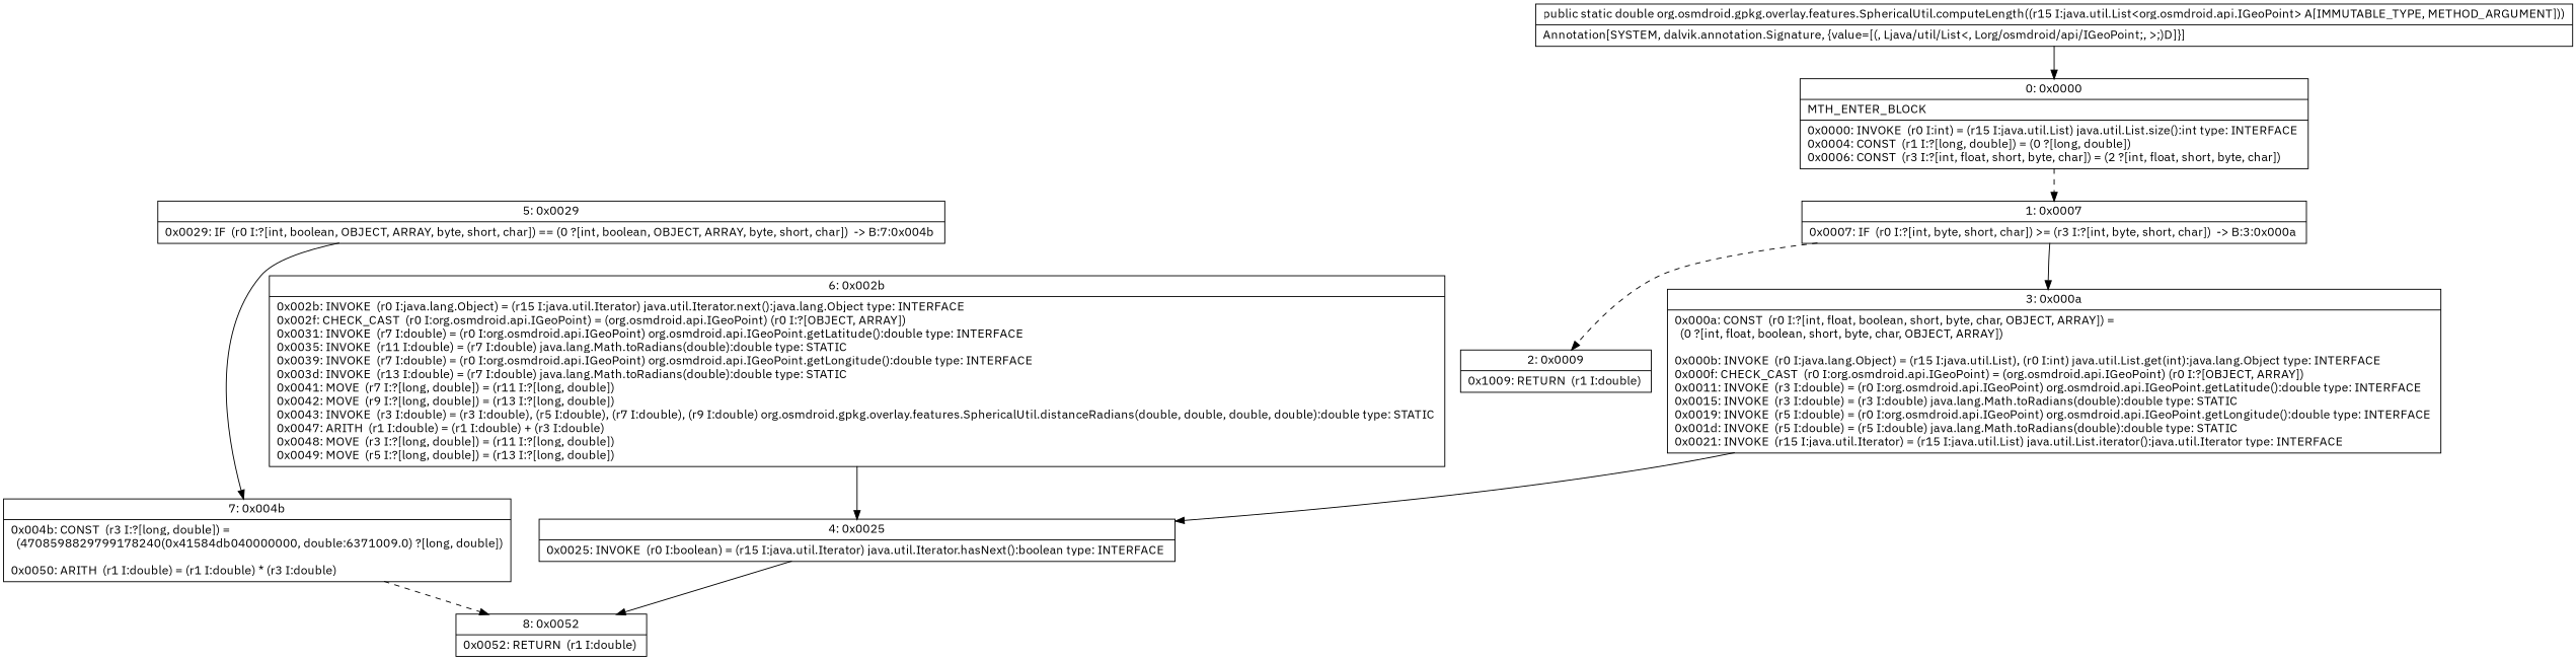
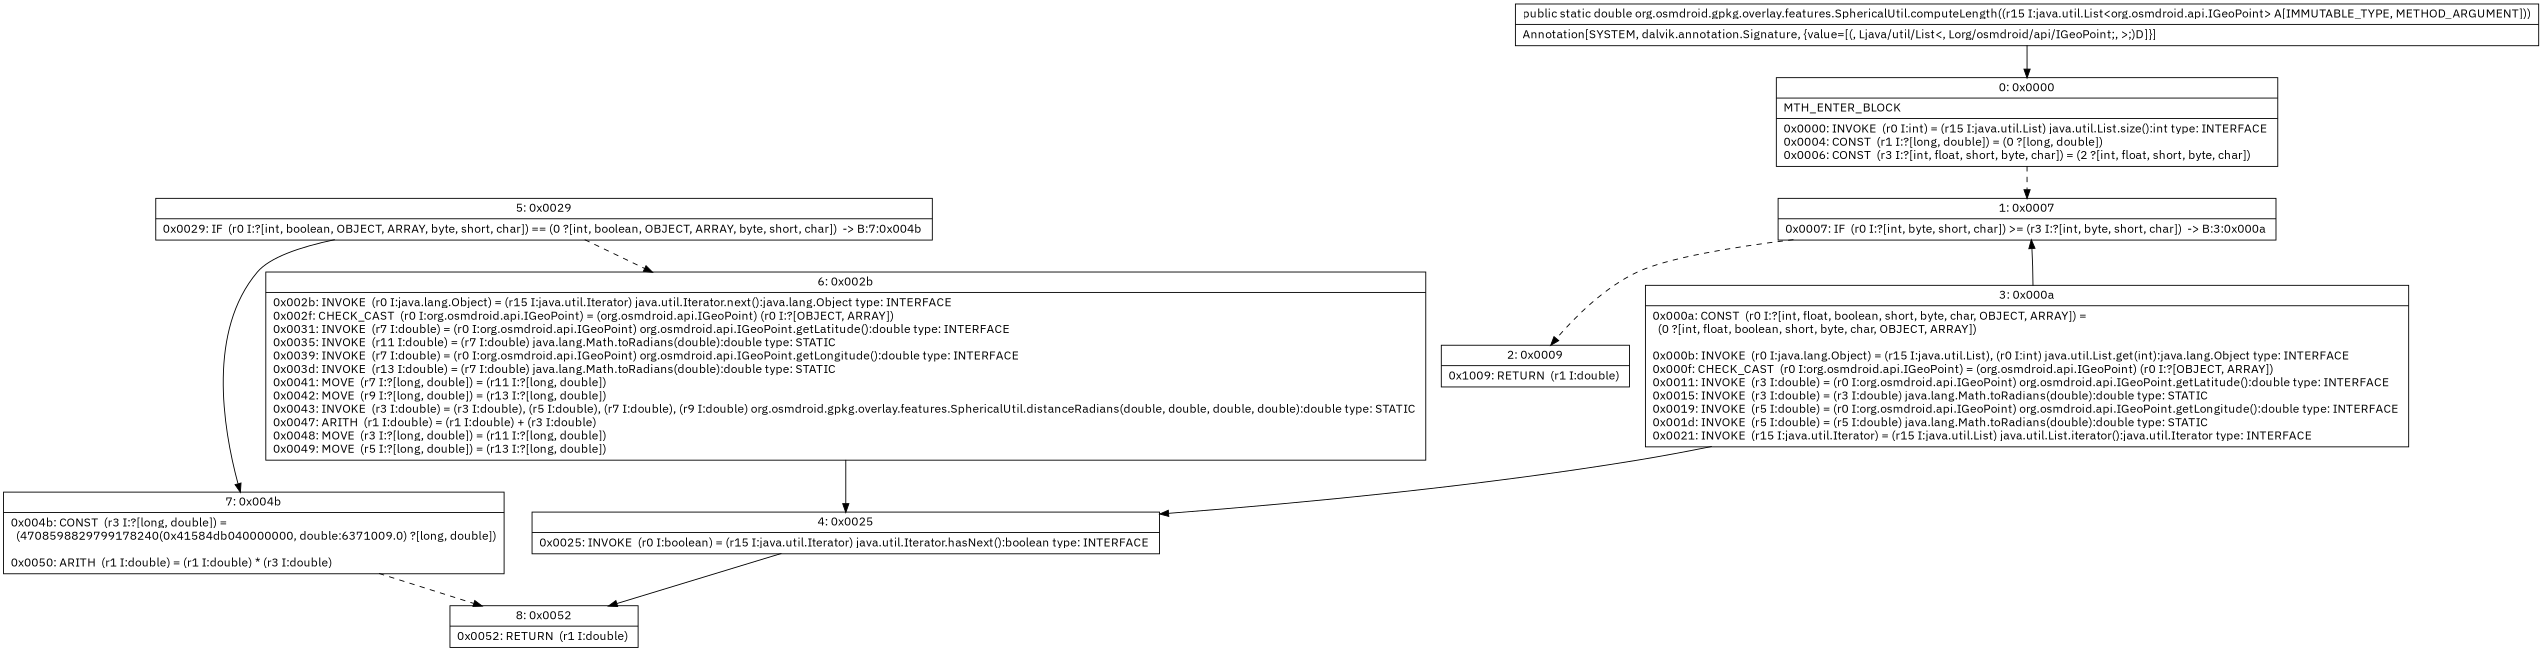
  digraph {
    fontname="IBM Plex Sans"
    node [fontname="IBM Plex Sans" shape=record]
    edge [fontname="IBM Plex Sans"]
    n1 [label="{0\:\ 0x0000|MTH_ENTER_BLOCK\l|0x0000: INVOKE  (r0 I:int) = (r15 I:java.util.List) java.util.List.size():int type: INTERFACE \l0x0004: CONST  (r1 I:?[long, double]) = (0 ?[long, double]) \l0x0006: CONST  (r3 I:?[int, float, short, byte, char]) = (2 ?[int, float, short, byte, char]) \l}"]
    n2 [label="{1\:\ 0x0007|0x0007: IF  (r0 I:?[int, byte, short, char]) \>= (r3 I:?[int, byte, short, char])  \-\> B:3:0x000a \l}"]
    n3 [label="{2\:\ 0x0009|0x1009: RETURN  (r1 I:double) \l}"]
    n4 [label="{3\:\ 0x000a|0x000a: CONST  (r0 I:?[int, float, boolean, short, byte, char, OBJECT, ARRAY]) = \l  (0 ?[int, float, boolean, short, byte, char, OBJECT, ARRAY])\l \l0x000b: INVOKE  (r0 I:java.lang.Object) = (r15 I:java.util.List), (r0 I:int) java.util.List.get(int):java.lang.Object type: INTERFACE \l0x000f: CHECK_CAST  (r0 I:org.osmdroid.api.IGeoPoint) = (org.osmdroid.api.IGeoPoint) (r0 I:?[OBJECT, ARRAY]) \l0x0011: INVOKE  (r3 I:double) = (r0 I:org.osmdroid.api.IGeoPoint) org.osmdroid.api.IGeoPoint.getLatitude():double type: INTERFACE \l0x0015: INVOKE  (r3 I:double) = (r3 I:double) java.lang.Math.toRadians(double):double type: STATIC \l0x0019: INVOKE  (r5 I:double) = (r0 I:org.osmdroid.api.IGeoPoint) org.osmdroid.api.IGeoPoint.getLongitude():double type: INTERFACE \l0x001d: INVOKE  (r5 I:double) = (r5 I:double) java.lang.Math.toRadians(double):double type: STATIC \l0x0021: INVOKE  (r15 I:java.util.Iterator) = (r15 I:java.util.List) java.util.List.iterator():java.util.Iterator type: INTERFACE \l}"]
    n5 [label="{4\:\ 0x0025|0x0025: INVOKE  (r0 I:boolean) = (r15 I:java.util.Iterator) java.util.Iterator.hasNext():boolean type: INTERFACE \l}"]
    n6 [label="{8\:\ 0x0052|0x0052: RETURN  (r1 I:double) \l}"]
    n7 [label="{5\:\ 0x0029|0x0029: IF  (r0 I:?[int, boolean, OBJECT, ARRAY, byte, short, char]) == (0 ?[int, boolean, OBJECT, ARRAY, byte, short, char])  \-\> B:7:0x004b \l}"]
    n8 [label="{6\:\ 0x002b|0x002b: INVOKE  (r0 I:java.lang.Object) = (r15 I:java.util.Iterator) java.util.Iterator.next():java.lang.Object type: INTERFACE \l0x002f: CHECK_CAST  (r0 I:org.osmdroid.api.IGeoPoint) = (org.osmdroid.api.IGeoPoint) (r0 I:?[OBJECT, ARRAY]) \l0x0031: INVOKE  (r7 I:double) = (r0 I:org.osmdroid.api.IGeoPoint) org.osmdroid.api.IGeoPoint.getLatitude():double type: INTERFACE \l0x0035: INVOKE  (r11 I:double) = (r7 I:double) java.lang.Math.toRadians(double):double type: STATIC \l0x0039: INVOKE  (r7 I:double) = (r0 I:org.osmdroid.api.IGeoPoint) org.osmdroid.api.IGeoPoint.getLongitude():double type: INTERFACE \l0x003d: INVOKE  (r13 I:double) = (r7 I:double) java.lang.Math.toRadians(double):double type: STATIC \l0x0041: MOVE  (r7 I:?[long, double]) = (r11 I:?[long, double]) \l0x0042: MOVE  (r9 I:?[long, double]) = (r13 I:?[long, double]) \l0x0043: INVOKE  (r3 I:double) = (r3 I:double), (r5 I:double), (r7 I:double), (r9 I:double) org.osmdroid.gpkg.overlay.features.SphericalUtil.distanceRadians(double, double, double, double):double type: STATIC \l0x0047: ARITH  (r1 I:double) = (r1 I:double) + (r3 I:double) \l0x0048: MOVE  (r3 I:?[long, double]) = (r11 I:?[long, double]) \l0x0049: MOVE  (r5 I:?[long, double]) = (r13 I:?[long, double]) \l}"]
    n9 [label="{7\:\ 0x004b|0x004b: CONST  (r3 I:?[long, double]) = \l  (4708598829799178240(0x41584db040000000, double:6371009.0) ?[long, double])\l \l0x0050: ARITH  (r1 I:double) = (r1 I:double) * (r3 I:double) \l}"]
    n10 [label="{public static double org.osmdroid.gpkg.overlay.features.SphericalUtil.computeLength((r15 I:java.util.List\<org.osmdroid.api.IGeoPoint\> A[IMMUTABLE_TYPE, METHOD_ARGUMENT]))  | Annotation[SYSTEM, dalvik.annotation.Signature, \{value=[(, Ljava\/util\/List\<, Lorg\/osmdroid\/api\/IGeoPoint;, \>;)D]\}]\l}"]
    n1 -> n2 [style=dashed]
    n2 -> n3 [style=dashed]
-   n2 -> n4
+   n4 -> n2
    n4 -> n5
    n5 -> n6
+   n7 -> n8 [style=dashed]
    n7 -> n9
    n8 -> n5
    n9 -> n6 [style=dashed]
    n10 -> n1
  }
